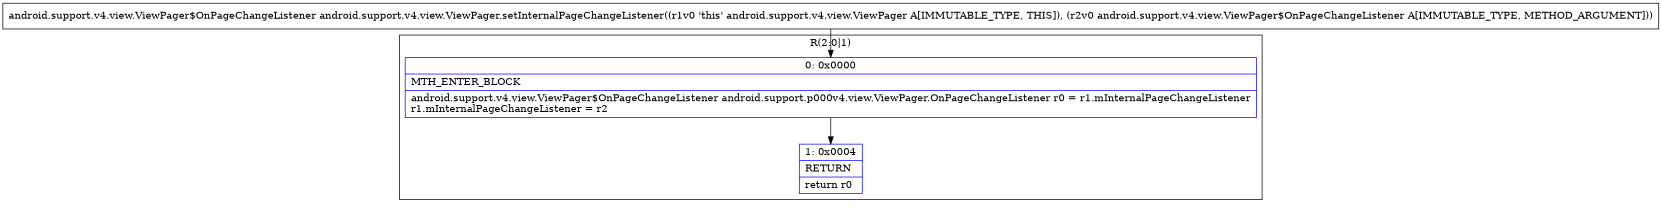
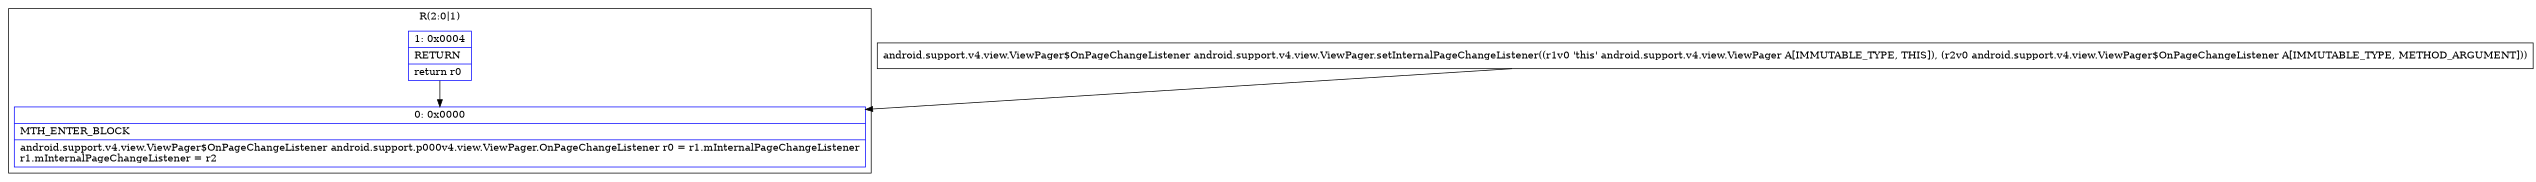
  digraph {
    node [color=blue shape=record]
    n1 [label="{0\:\ 0x0000|MTH_ENTER_BLOCK\l|android.support.v4.view.ViewPager$OnPageChangeListener android.support.p000v4.view.ViewPager.OnPageChangeListener r0 = r1.mInternalPageChangeListener\lr1.mInternalPageChangeListener = r2\l}"]
    n2 [label="{1\:\ 0x0004|RETURN\l|return r0\l}"]
    n3 [label="{android.support.v4.view.ViewPager$OnPageChangeListener android.support.v4.view.ViewPager.setInternalPageChangeListener((r1v0 'this' android.support.v4.view.ViewPager A[IMMUTABLE_TYPE, THIS]), (r2v0 android.support.v4.view.ViewPager$OnPageChangeListener A[IMMUTABLE_TYPE, METHOD_ARGUMENT])) }" color=""]
    subgraph cluster_1 {
      label="R(2:0|1)"
      n1
      n2
    }
-   n1 -> n2
+   n2 -> n1
    n3 -> n1
  }
